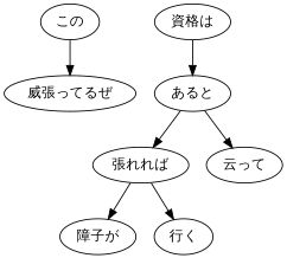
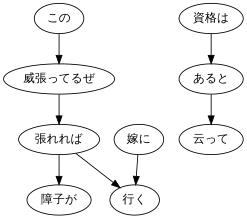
  digraph {
    fontname="Patrick Hand"
    node [fontname="Patrick Hand"]
    edge [fontname="Patrick Hand"]
    n1 [label="この"]
    n2 [label="威張ってるぜ"]
    n3 [label="張れれば"]
    n4 [label="障子が"]
    n5 [label="行く"]
+   n6 [label="嫁に"]
    n7 [label="資格は"]
    n8 [label="あると"]
    n9 [label="云って"]
    n1 -> n2
-   n8 -> n3
+   n2 -> n3
    n3 -> n4
    n3 -> n5
+   n6 -> n5
    n7 -> n8
    n8 -> n9
  }
